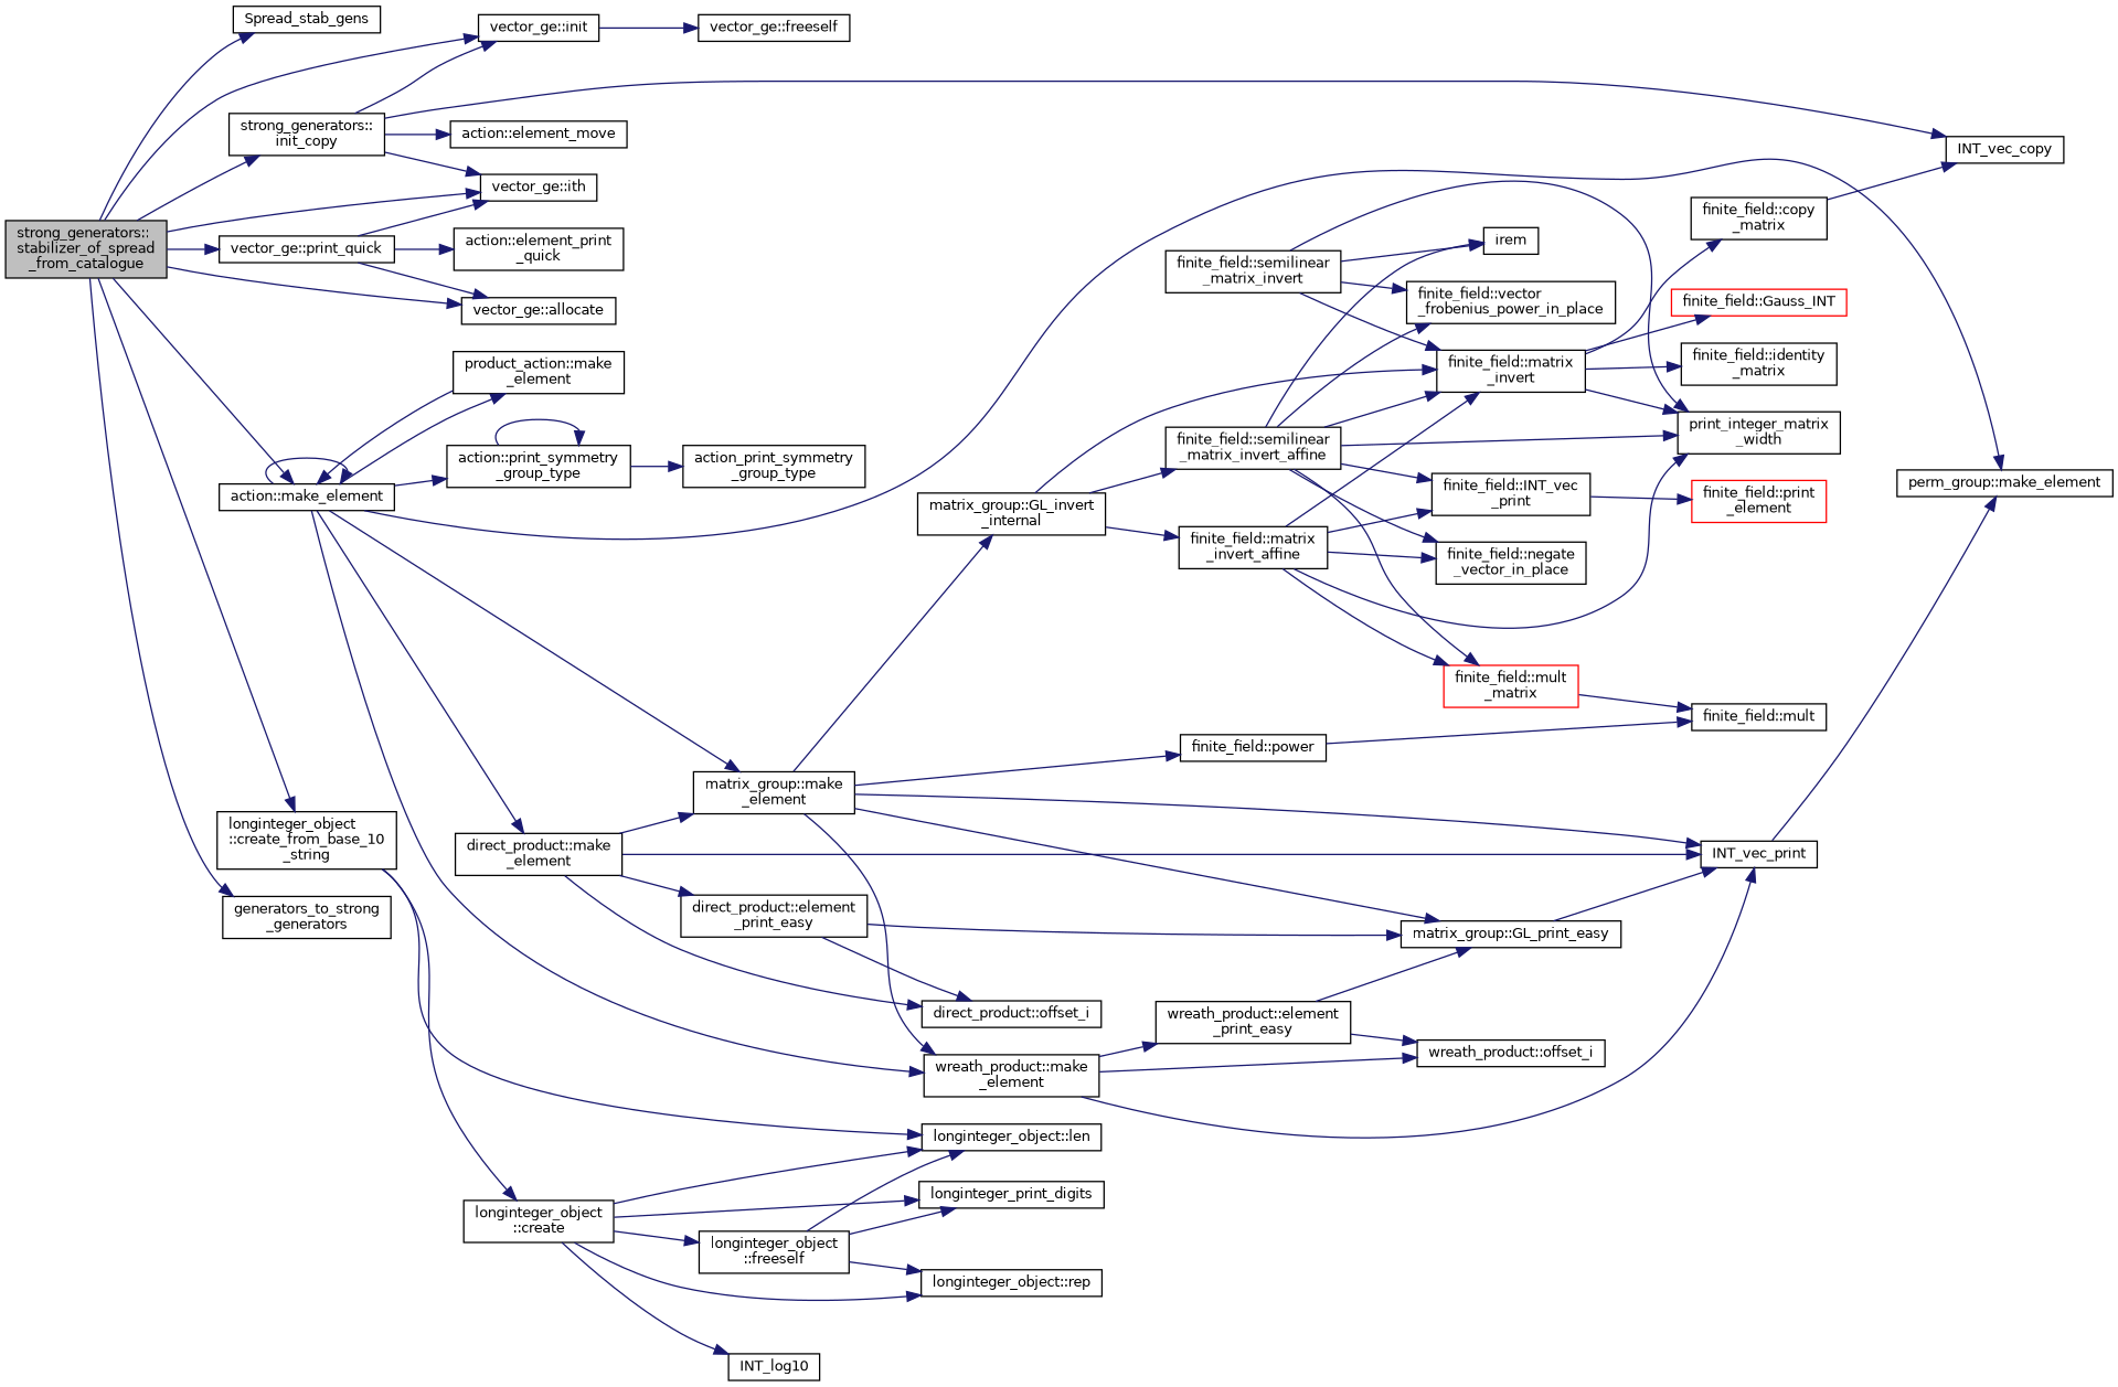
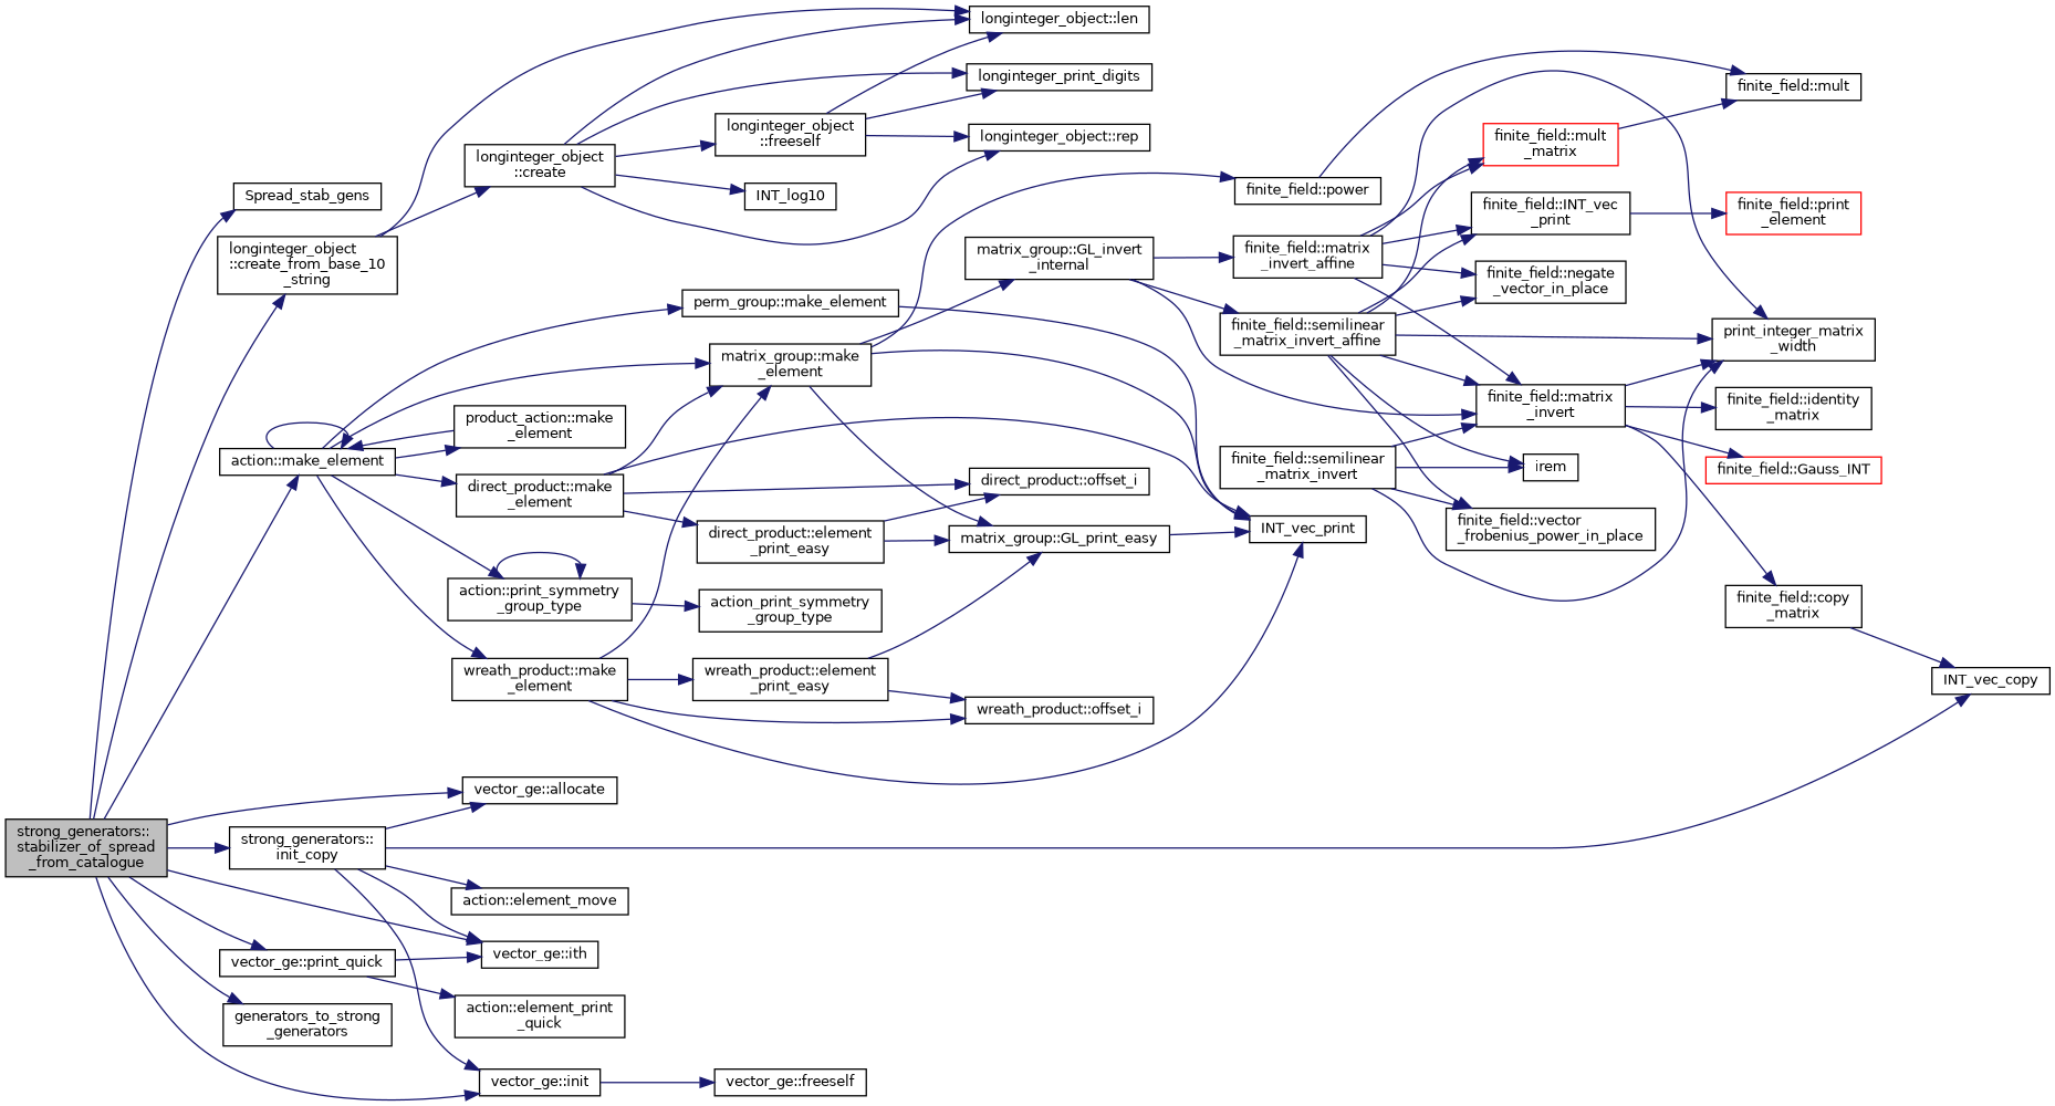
  digraph {
    rankdir=LR
    node [color=black fillcolor=white fontname=Helvetica fontsize=10 shape=record style=filled]
    edge [color=midnightblue fontname=Helvetica fontsize=10 labelfontname=Helvetica labelfontsize=10 style=solid]
    n1 [fillcolor=grey75 fontcolor=black height=0.2 label="strong_generators::\lstabilizer_of_spread\l_from_catalogue" width=0.4]
    n2 [height=0.2 label=Spread_stab_gens width=0.4]
    n3 [height=0.2 label="vector_ge::init" width=0.4]
    n4 [height=0.2 label="longinteger_object\l::create_from_base_10\l_string" width=0.4]
    n5 [height=0.2 label="vector_ge::allocate" width=0.4]
    n6 [height=0.2 label="action::make_element" width=0.4]
    n7 [height=0.2 label="vector_ge::ith" width=0.4]
    n8 [height=0.2 label="vector_ge::print_quick" width=0.4]
    n9 [height=0.2 label="generators_to_strong\l_generators" width=0.4]
    n10 [height=0.2 label="strong_generators::\linit_copy" width=0.4]
    n11 [height=0.2 label="vector_ge::freeself" width=0.4]
    n12 [height=0.2 label="longinteger_object::len" width=0.4]
    n13 [height=0.2 label="longinteger_object\l::create" width=0.4]
    n14 [height=0.2 label="product_action::make\l_element" width=0.4]
    n15 [height=0.2 label="matrix_group::make\l_element" width=0.4]
    n16 [height=0.2 label="wreath_product::make\l_element" width=0.4]
    n17 [height=0.2 label="direct_product::make\l_element" width=0.4]
    n18 [height=0.2 label="perm_group::make_element" width=0.4]
    n19 [height=0.2 label="action::print_symmetry\l_group_type" width=0.4]
    n20 [height=0.2 label="action::element_print\l_quick" width=0.4]
    n21 [height=0.2 label=INT_vec_copy width=0.4]
    n22 [height=0.2 label="action::element_move" width=0.4]
    n23 [height=0.2 label="longinteger_object\l::freeself" width=0.4]
    n24 [height=0.2 label=longinteger_print_digits width=0.4]
    n25 [height=0.2 label="longinteger_object::rep" width=0.4]
    n26 [height=0.2 label=INT_log10 width=0.4]
    n27 [height=0.2 label=INT_vec_print width=0.4]
    n28 [height=0.2 label="finite_field::power" width=0.4]
    n29 [height=0.2 label="matrix_group::GL_invert\l_internal" width=0.4]
    n30 [height=0.2 label="matrix_group::GL_print_easy" width=0.4]
    n31 [height=0.2 label="wreath_product::offset_i" width=0.4]
    n32 [height=0.2 label="wreath_product::element\l_print_easy" width=0.4]
    n33 [height=0.2 label="direct_product::offset_i" width=0.4]
    n34 [height=0.2 label="direct_product::element\l_print_easy" width=0.4]
    n35 [height=0.2 label="action_print_symmetry\l_group_type" width=0.4]
    n36 [height=0.2 label="finite_field::mult" width=0.4]
    n37 [height=0.2 label="finite_field::matrix\l_invert" width=0.4]
    n38 [height=0.2 label="finite_field::semilinear\l_matrix_invert_affine" width=0.4]
    n39 [height=0.2 label="finite_field::matrix\l_invert_affine" width=0.4]
    n40 [height=0.2 label="finite_field::semilinear\l_matrix_invert" width=0.4]
    n41 [height=0.2 label="print_integer_matrix\l_width" width=0.4]
    n42 [height=0.2 label="finite_field::vector\l_frobenius_power_in_place" width=0.4]
    n43 [height=0.2 label=irem width=0.4]
    n44 [height=0.2 label="finite_field::copy\l_matrix" width=0.4]
    n45 [height=0.2 label="finite_field::identity\l_matrix" width=0.4]
    n46 [color=red height=0.2 label="finite_field::Gauss_INT" width=0.4]
    n47 [height=0.2 label="finite_field::INT_vec\l_print" width=0.4]
    n48 [color=red height=0.2 label="finite_field::mult\l_matrix" width=0.4]
    n49 [height=0.2 label="finite_field::negate\l_vector_in_place" width=0.4]
    n50 [color=red height=0.2 label="finite_field::print\l_element" width=0.4]
    n1 -> n2
    n1 -> n3
    n1 -> n4
    n1 -> n5
    n1 -> n6
    n1 -> n7
    n1 -> n8
    n1 -> n9
    n1 -> n10
    n3 -> n11
    n4 -> n12
    n4 -> n13
    n6 -> n6
    n6 -> n14
    n6 -> n15
    n6 -> n16
    n6 -> n17
    n6 -> n18
    n6 -> n19
    n8 -> n7
    n8 -> n20
    n10 -> n3
-   n8 -> n5
+   n10 -> n5
    n10 -> n7
    n10 -> n21
    n10 -> n22
    n13 -> n12
    n13 -> n23
    n13 -> n24
    n13 -> n25
    n13 -> n26
    n14 -> n6
    n15 -> n27
    n15 -> n28
    n15 -> n29
    n15 -> n30
-   n15 -> n16
+   n16 -> n15
    n16 -> n27
    n16 -> n31
    n16 -> n32
    n17 -> n15
    n17 -> n27
    n17 -> n33
    n17 -> n34
-   n27 -> n18
+   n18 -> n27
    n19 -> n19
    n19 -> n35
    n23 -> n12
    n23 -> n24
    n23 -> n25
    n28 -> n36
    n29 -> n37
    n29 -> n38
    n29 -> n39
    n30 -> n27
    n32 -> n30
    n32 -> n31
    n34 -> n30
    n34 -> n33
    n37 -> n41
    n37 -> n44
    n37 -> n45
    n37 -> n46
    n38 -> n37
    n38 -> n41
    n38 -> n42
    n38 -> n43
    n38 -> n47
    n38 -> n48
    n38 -> n49
    n39 -> n37
    n39 -> n41
    n39 -> n47
    n39 -> n48
    n39 -> n49
    n40 -> n37
    n40 -> n41
    n40 -> n42
    n40 -> n43
    n44 -> n21
    n47 -> n50
    n48 -> n36
  }
